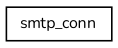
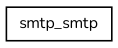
  digraph {
    rankdir=LR
    fontname=Nunito
-   n1 [color=black fillcolor=white fontname=Nunito fontsize=10 height=0.2 label=smtp_conn shape=record style=filled width=0.4]
+   n1 [color=black fillcolor=white fontname=Nunito fontsize=10 height=0.2 label=smtp_smtp shape=record style=filled width=0.4]
  }
